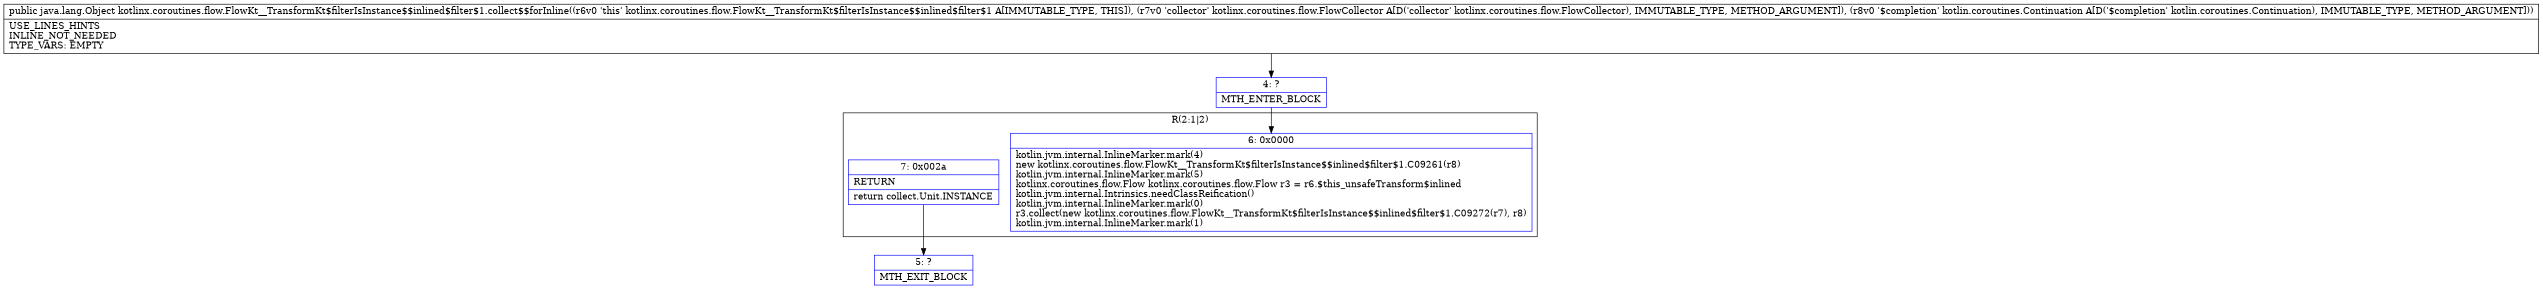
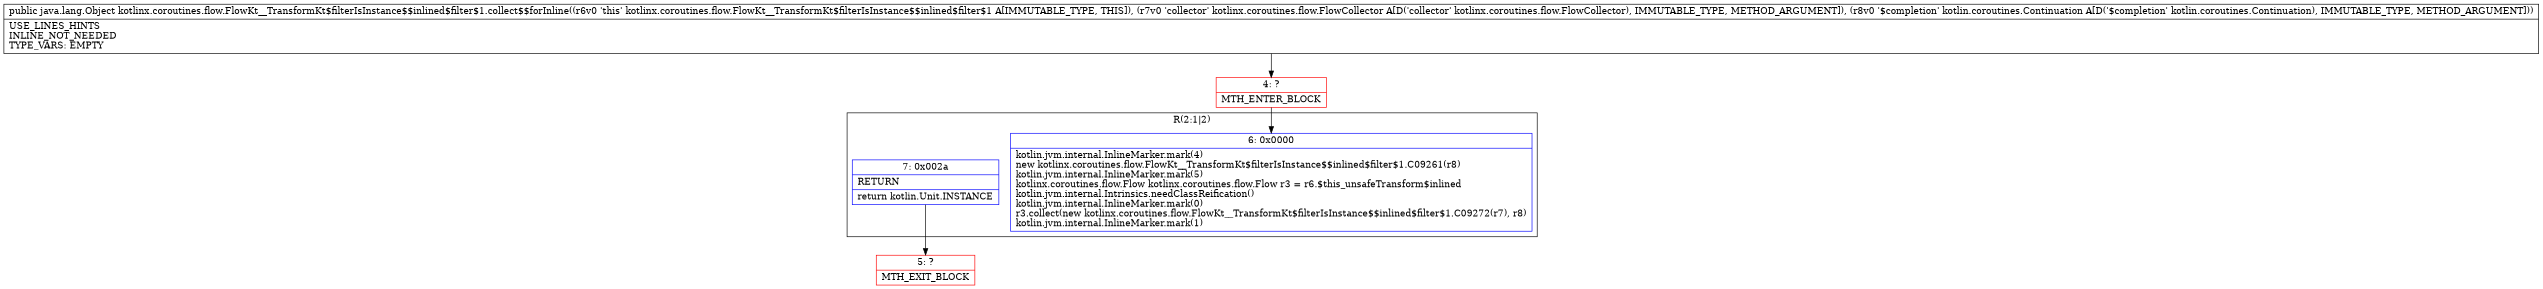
  digraph {
    node [color=blue shape=record]
    n1 [label="{6\:\ 0x0000|kotlin.jvm.internal.InlineMarker.mark(4)\lnew kotlinx.coroutines.flow.FlowKt__TransformKt$filterIsInstance$$inlined$filter$1.C09261(r8)\lkotlin.jvm.internal.InlineMarker.mark(5)\lkotlinx.coroutines.flow.Flow kotlinx.coroutines.flow.Flow r3 = r6.$this_unsafeTransform$inlined\lkotlin.jvm.internal.Intrinsics.needClassReification()\lkotlin.jvm.internal.InlineMarker.mark(0)\lr3.collect(new kotlinx.coroutines.flow.FlowKt__TransformKt$filterIsInstance$$inlined$filter$1.C09272(r7), r8)\lkotlin.jvm.internal.InlineMarker.mark(1)\l}"]
-   n2 [label="{7\:\ 0x002a|RETURN\l|return collect.Unit.INSTANCE\l}"]
-   n3 [label="{5\:\ ?|MTH_EXIT_BLOCK\l}"]
-   n4 [label="{4\:\ ?|MTH_ENTER_BLOCK\l}"]
+   n2 [label="{7\:\ 0x002a|RETURN\l|return kotlin.Unit.INSTANCE\l}"]
+   n3 [color=red label="{5\:\ ?|MTH_EXIT_BLOCK\l}"]
+   n4 [color=red label="{4\:\ ?|MTH_ENTER_BLOCK\l}"]
    n5 [label="{public java.lang.Object kotlinx.coroutines.flow.FlowKt__TransformKt$filterIsInstance$$inlined$filter$1.collect$$forInline((r6v0 'this' kotlinx.coroutines.flow.FlowKt__TransformKt$filterIsInstance$$inlined$filter$1 A[IMMUTABLE_TYPE, THIS]), (r7v0 'collector' kotlinx.coroutines.flow.FlowCollector A[D('collector' kotlinx.coroutines.flow.FlowCollector), IMMUTABLE_TYPE, METHOD_ARGUMENT]), (r8v0 '$completion' kotlin.coroutines.Continuation A[D('$completion' kotlin.coroutines.Continuation), IMMUTABLE_TYPE, METHOD_ARGUMENT]))  | USE_LINES_HINTS\lINLINE_NOT_NEEDED\lTYPE_VARS: EMPTY\l}" color=""]
    subgraph cluster_1 {
      label="R(2:1|2)"
      n1
      n2
    }
    n2 -> n3
    n4 -> n1
    n5 -> n4
  }
